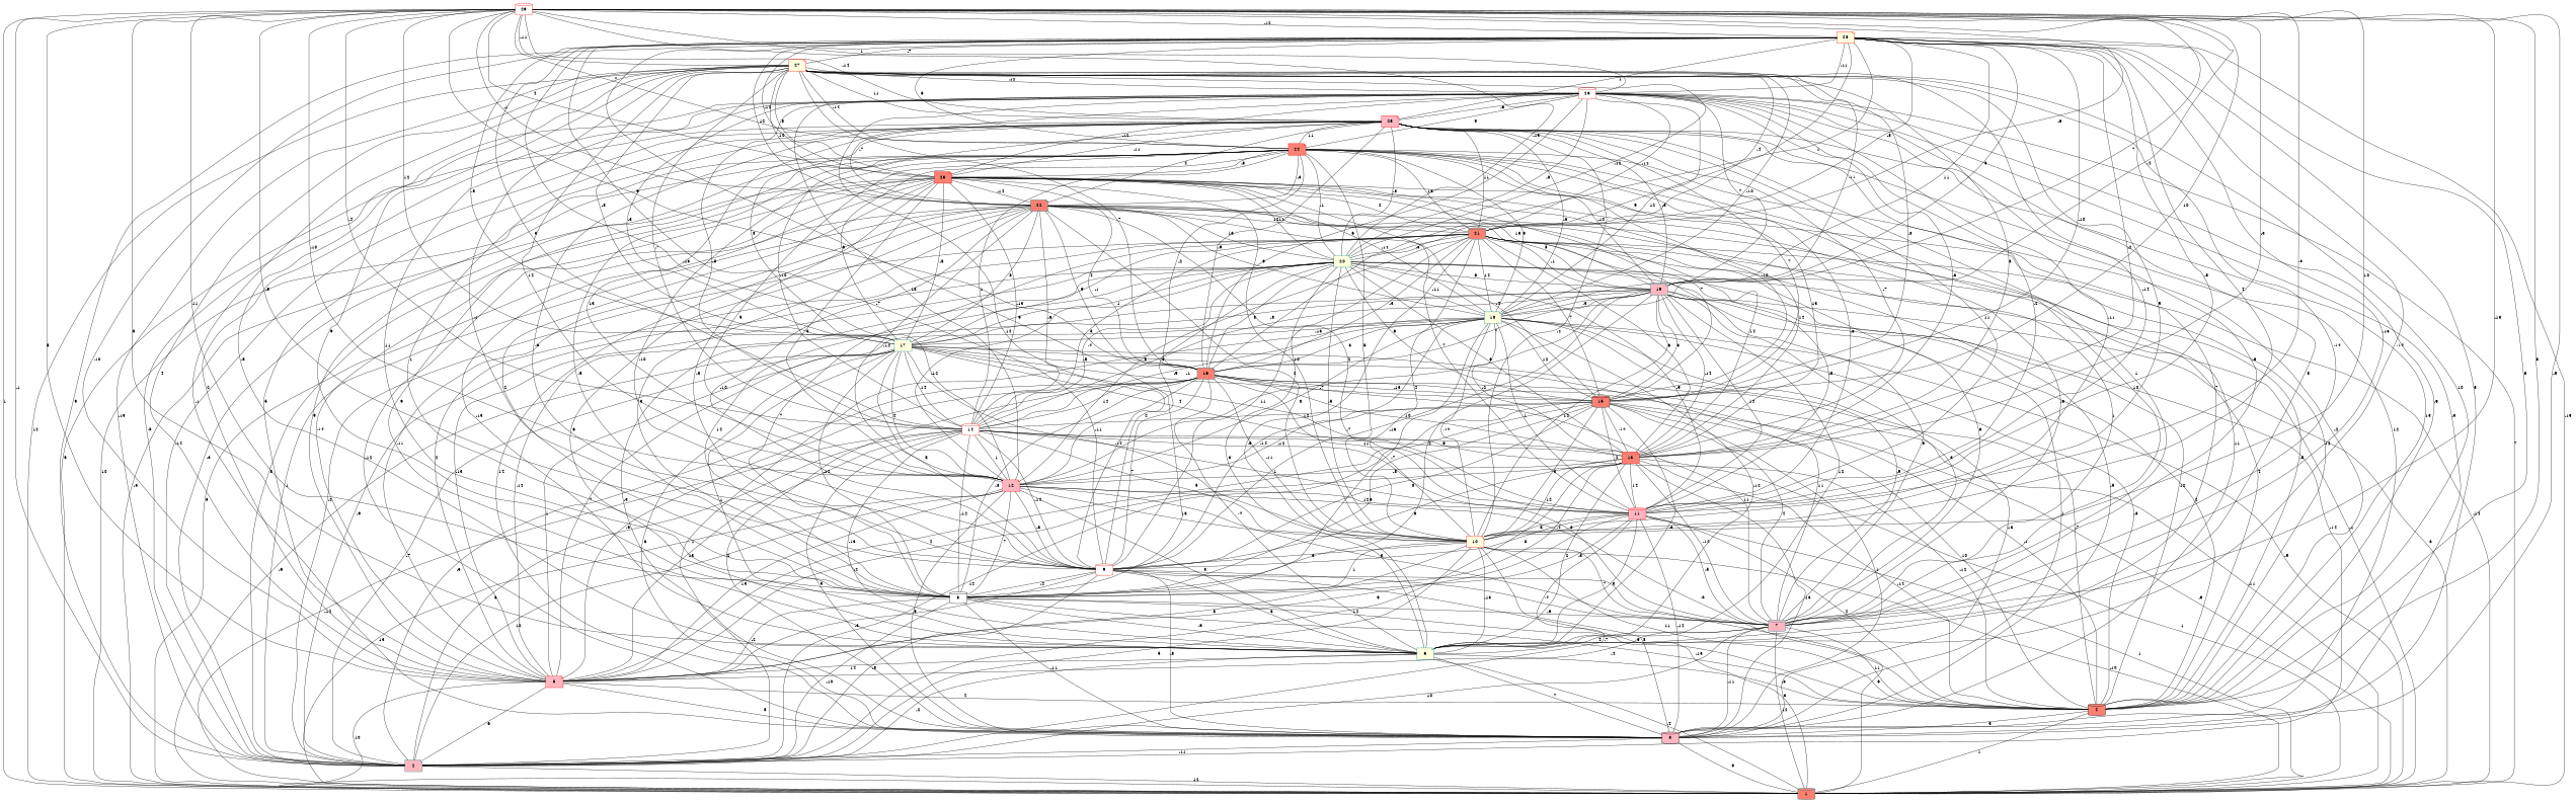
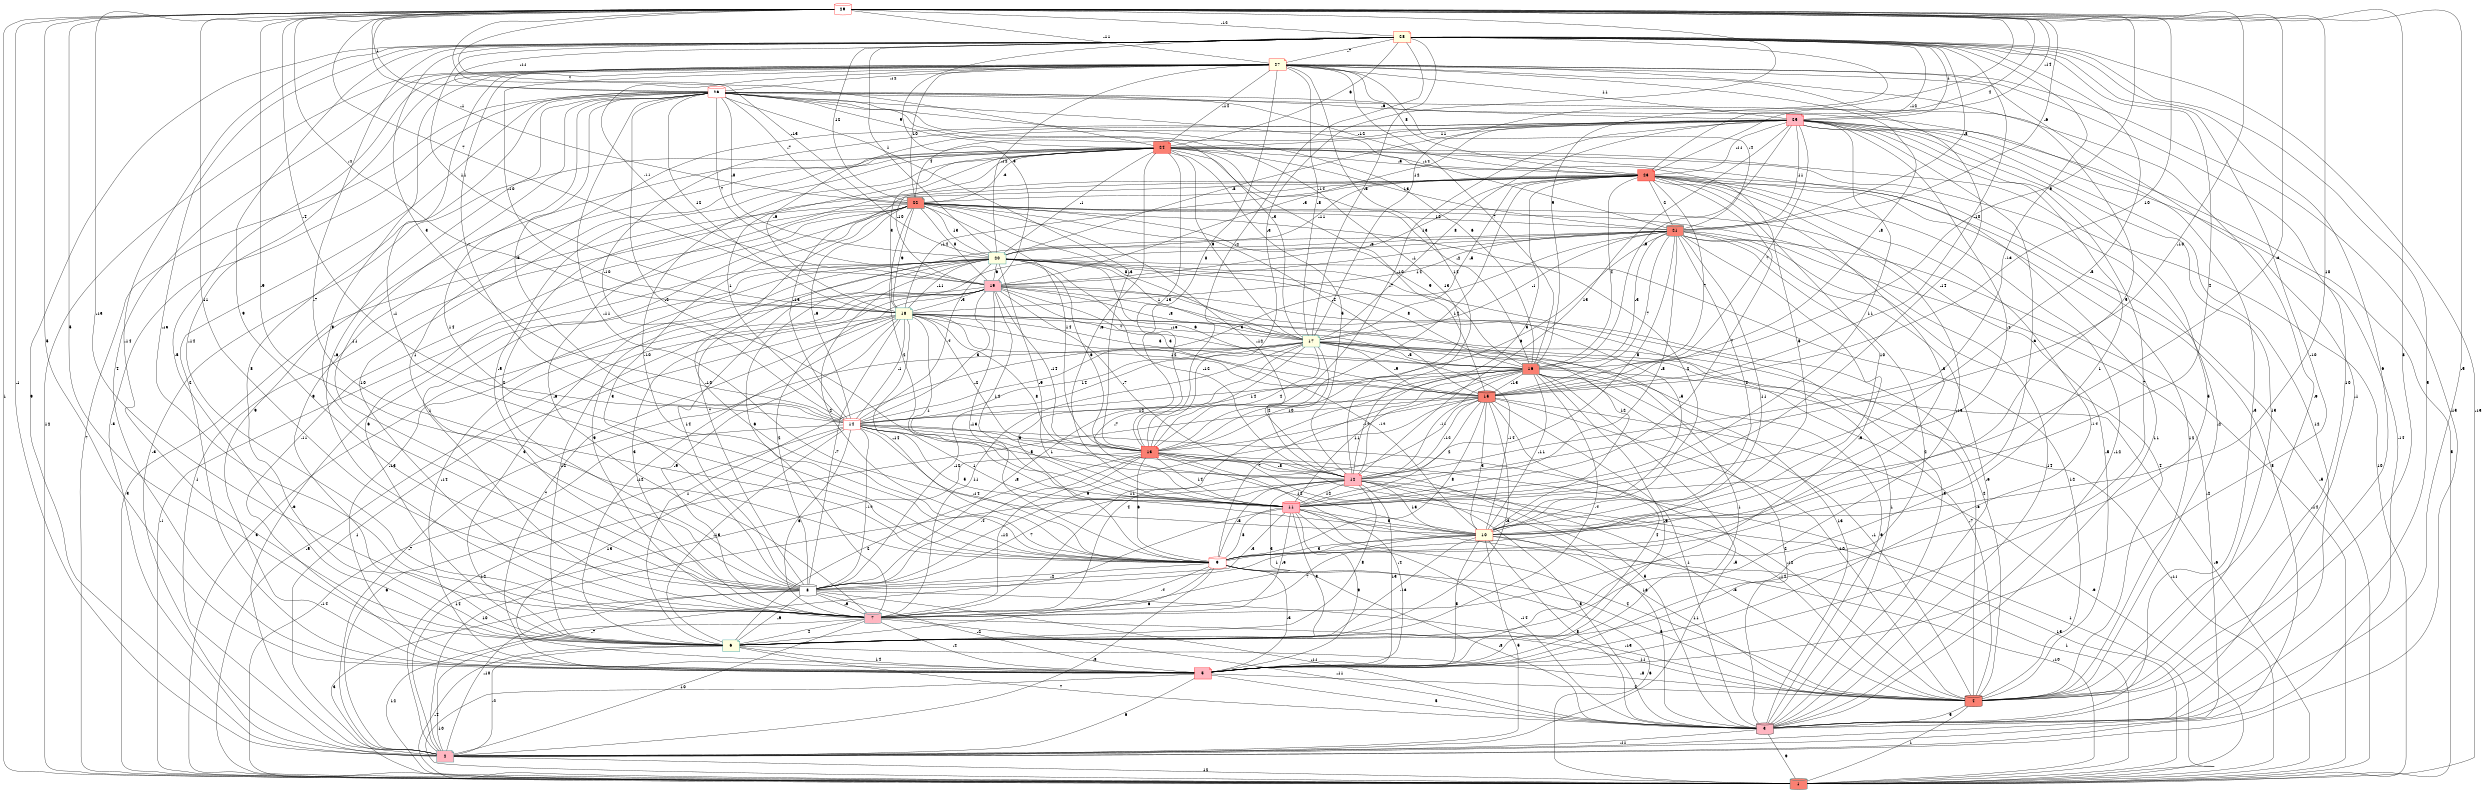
  graph {
    fontname="Helvetica,Arial,sans-serif"
    node [color=red fillcolor=salmon shape=note style=filled]
    29 [fillcolor=white shape=cylinder]
    1 [color=teal shape=cylinder]
    2 [color=teal fillcolor=lightpink]
    3 [color=black fillcolor=lightpink shape=cylinder]
    4 [color=black shape=cylinder]
    5 [fillcolor=lightpink]
    6 [color=teal fillcolor=lightyellow]
    7 [color=teal fillcolor=lightpink shape=cylinder]
    8 [color=black fillcolor=white shape=cylinder]
    9 [fillcolor=white shape=cylinder]
    10 [fillcolor=lightyellow]
    11 [fillcolor=lightpink shape=cylinder]
    12 [fillcolor=lightpink]
    13
    14 [fillcolor=white shape=cylinder]
    15 [color=black shape=cylinder]
    16 [color=teal]
    17 [color=teal fillcolor=lightyellow]
    18 [color=teal fillcolor=lightyellow]
    19 [color=teal fillcolor=lightpink]
    20 [color=teal fillcolor=lightyellow]
    21 [color=teal shape=cylinder]
    22 [color=teal]
    23
    24
    25 [fillcolor=lightpink]
    26 [fillcolor=white shape=cylinder]
    27 [fillcolor=lightyellow]
    28 [fillcolor=lightyellow]
    29 -- 1 [label=1]
    29 -- 2 [label=-1]
    29 -- 3 [label=-5]
    29 -- 4 [label=8]
    29 -- 5 [label=5]
    29 -- 6 [label=5]
    29 -- 7 [label=-13]
    29 -- 8 [label=11]
    29 -- 9 [label=-9]
    29 -- 10 [label=10]
    29 -- 11 [label=-3]
    29 -- 12 [label=-10]
    29 -- 13 [label=-3]
    29 -- 14 [label=-4]
    29 -- 15 [label=10]
    29 -- 16 [label=9]
    29 -- 17 [label=12]
    29 -- 18 [label=-4]
    29 -- 19 [label=7]
    29 -- 20 [label=-13]
    29 -- 21 [label=-6]
    29 -- 22 [label=-1]
    29 -- 23 [label=4]
    29 -- 24 [label=7]
    29 -- 25 [label=-14]
    29 -- 26 [label=1]
    29 -- 27 [label=-11]
    29 -- 28 [label=-12]
    2 -- 1 [label=12]
    3 -- 1 [label=9]
    3 -- 2 [label=-11]
    4 -- 1 [label=1]
    4 -- 3 [label=5]
    5 -- 1 [label=10]
    5 -- 2 [label=6]
    5 -- 3 [label=5]
    5 -- 4 [label=4]
    6 -- 1 [label=-4]
    6 -- 2 [label=-2]
    6 -- 3 [label=7]
    6 -- 4 [label=-8]
    6 -- 5 [label=14]
    7 -- 1 [label=12]
    7 -- 2 [label=10]
    7 -- 3 [label=-11]
    7 -- 4 [label=11]
    7 -- 5 [label=-4]
    7 -- 6 [label=4]
    8 -- 1 [label=3]
    8 -- 2 [label=-10]
    8 -- 3 [label=-11]
    8 -- 4 [label=-13]
    8 -- 5 [label=-2]
    8 -- 6 [label=-9]
    8 -- 7 [label=-9]
    9 -- 1 [label=6]
    9 -- 2 [label=-8]
    9 -- 3 [label=-8]
    9 -- 4 [label=6]
    9 -- 5 [label=-3]
    9 -- 6 [label=6]
    9 -- 7 [label=-4]
    9 -- 8 [label=-2]
    10 -- 1 [label=-10]
    10 -- 2 [label=5]
    10 -- 3 [label=8]
    10 -- 4 [label=11]
    10 -- 5 [label=5]
    10 -- 6 [label=-13]
    10 -- 7 [label=7]
    10 -- 8 [label=1]
    10 -- 9 [label=3]
    11 -- 1 [label=1]
    11 -- 2 [label=-7]
    11 -- 3 [label=-14]
    11 -- 4 [label=4]
    11 -- 5 [label=9]
    11 -- 6 [label=3]
    11 -- 7 [label=-5]
    11 -- 8 [label=-3]
    11 -- 9 [label=8]
    11 -- 10 [label=5]
    12 -- 1 [label=13]
    12 -- 2 [label=10]
    12 -- 3 [label=5]
    12 -- 4 [label=-5]
    12 -- 5 [label=13]
    12 -- 6 [label=8]
    12 -- 7 [label=3]
    12 -- 8 [label=7]
    12 -- 9 [label=-5]
    12 -- 10 [label=13]
    12 -- 11 [label=12]
    13 -- 1 [label=1]
    13 -- 2 [label=14]
    13 -- 3 [label=13]
    13 -- 4 [label=-14]
    13 -- 5 [label=-4]
    13 -- 6 [label=2]
    13 -- 7 [label=-12]
    13 -- 8 [label=-4]
    13 -- 9 [label=6]
    13 -- 10 [label=12]
    13 -- 11 [label=14]
    13 -- 12 [label=-8]
    14 -- 1 [label=-14]
    14 -- 2 [label=6]
    14 -- 3 [label=5]
    14 -- 4 [label=-12]
    14 -- 5 [label=13]
    14 -- 6 [label=-13]
    14 -- 7 [label=6]
    14 -- 8 [label=-12]
    14 -- 9 [label=-14]
    14 -- 10 [label=5]
    14 -- 11 [label=1]
    14 -- 12 [label=1]
    14 -- 13 [label=9]
    15 -- 1 [label=-9]
    15 -- 2 [label=12]
    15 -- 3 [label=1]
    15 -- 4 [label=10]
    15 -- 5 [label=4]
    15 -- 6 [label=-3]
    15 -- 7 [label=4]
    15 -- 8 [label=6]
    15 -- 9 [label=8]
    15 -- 10 [label=3]
    15 -- 11 [label=2]
    15 -- 12 [label=-12]
    15 -- 13 [label=-12]
    15 -- 14 [label=12]
    16 -- 1 [label=-11]
    16 -- 2 [label=-5]
    16 -- 3 [label=2]
    16 -- 4 [label=-1]
    16 -- 5 [label=-9]
    16 -- 6 [label=-4]
    16 -- 7 [label=11]
    16 -- 8 [label=-8]
    16 -- 9 [label=7]
    16 -- 10 [label=-11]
    16 -- 11 [label=11]
    16 -- 12 [label=-11]
    16 -- 13 [label=10]
    16 -- 14 [label=14]
    16 -- 15 [label=-13]
    17 -- 1 [label=-6]
    17 -- 2 [label=-7]
    17 -- 3 [label=6]
    17 -- 4 [label=-7]
    17 -- 5 [label=1]
    17 -- 6 [label=1]
    17 -- 7 [label=11]
    17 -- 8 [label=-12]
    17 -- 9 [label=5]
    17 -- 10 [label=-14]
    17 -- 11 [label=-7]
    17 -- 12 [label=2]
    17 -- 13 [label=4]
    17 -- 14 [label=14]
    17 -- 15 [label=-9]
    17 -- 16 [label=-5]
    18 -- 1 [label=-5]
    18 -- 2 [label=1]
    18 -- 3 [label=13]
    18 -- 4 [label=-8]
    18 -- 5 [label=7]
    18 -- 6 [label=-12]
    18 -- 7 [label=-9]
    18 -- 8 [label=-7]
    18 -- 9 [label=-14]
    18 -- 10 [label=-12]
    18 -- 11 [label=1]
    18 -- 12 [label=8]
    18 -- 13 [label=-2]
    18 -- 14 [label=-1]
    18 -- 15 [label=12]
    18 -- 16 [label=3]
    18 -- 17 [label=-13]
    19 -- 1 [label=3]
-   19 -- 2 [label=-14]
    19 -- 3 [label=1]
    19 -- 4 [label=2]
    19 -- 5 [label=-14]
    19 -- 6 [label=12]
    19 -- 7 [label=3]
    19 -- 8 [label=2]
    19 -- 9 [label=-13]
    19 -- 10 [label=12]
    19 -- 11 [label=14]
    19 -- 12 [label=-7]
    19 -- 13 [label=-14]
    19 -- 14 [label=3]
    19 -- 15 [label=3]
    19 -- 16 [label=7]
    19 -- 17 [label=-8]
    19 -- 18 [label=-3]
    20 -- 1 [label=-1]
    20 -- 2 [label=-9]
    20 -- 3 [label=-3]
    20 -- 4 [label=12]
    20 -- 5 [label=-13]
    20 -- 6 [label=3]
    20 -- 7 [label=9]
    20 -- 8 [label=14]
    20 -- 9 [label=2]
    20 -- 10 [label=-5]
    20 -- 11 [label=-9]
    20 -- 12 [label=-12]
    20 -- 13 [label=6]
    20 -- 14 [label=-4]
    20 -- 15 [label=6]
    20 -- 16 [label=8]
    20 -- 17 [label=1]
    20 -- 18 [label=-11]
    20 -- 19 [label=6]
    21 -- 1 [label=-14]
    21 -- 2 [label=-2]
    21 -- 3 [label=-5]
    21 -- 4 [label=4]
    21 -- 5 [label=2]
    21 -- 6 [label=-9]
    21 -- 7 [label=6]
    21 -- 8 [label=7]
    21 -- 9 [label=11]
    21 -- 10 [label=4]
    21 -- 11 [label=-8]
    21 -- 12 [label=5]
    21 -- 13 [label=6]
    21 -- 14 [label=3]
    21 -- 15 [label=7]
    21 -- 16 [label=-3]
    21 -- 17 [label=-1]
    21 -- 18 [label=14]
    21 -- 19 [label=-1]
    21 -- 20 [label=-3]
    22 -- 1 [label=3]
    22 -- 2 [label=1]
    22 -- 3 [label=14]
    22 -- 4 [label=-5]
    22 -- 5 [label=-11]
    22 -- 6 [label=6]
    22 -- 7 [label=1]
    22 -- 8 [label=3]
    22 -- 9 [label=-10]
    22 -- 10 [label=2]
    22 -- 11 [label=2]
    22 -- 12 [label=-12]
    22 -- 13 [label=14]
    22 -- 14 [label=-6]
    22 -- 15 [label=-4]
    22 -- 16 [label=9]
    22 -- 17 [label=8]
    22 -- 18 [label=9]
    22 -- 19 [label=8]
    22 -- 20 [label=13]
    22 -- 21 [label=12]
    23 -- 1 [label=-5]
    23 -- 2 [label=8]
    23 -- 3 [label=-12]
    23 -- 4 [label=12]
    23 -- 5 [label=-14]
    23 -- 6 [label=-13]
    23 -- 7 [label=-6]
    23 -- 8 [label=2]
    23 -- 9 [label=-3]
    23 -- 10 [label=10]
    23 -- 11 [label=7]
    23 -- 12 [label=3]
    23 -- 13 [label=14]
    23 -- 14 [label=-13]
    23 -- 15 [label=7]
    23 -- 16 [label=4]
    23 -- 17 [label=-5]
    23 -- 18 [label=-14]
    23 -- 19 [label=13]
    23 -- 20 [label=-11]
    23 -- 21 [label=2]
    23 -- 22 [label=-14]
    24 -- 1 [label=10]
    24 -- 2 [label=-3]
    24 -- 3 [label=11]
    24 -- 4 [label=-2]
    24 -- 5 [label=9]
    24 -- 6 [label=9]
    24 -- 7 [label=10]
    24 -- 8 [label=-5]
    24 -- 9 [label=-10]
    24 -- 10 [label=5]
    24 -- 11 [label=-6]
    24 -- 12 [label=5]
    24 -- 13 [label=13]
    24 -- 14 [label=1]
    24 -- 15 [label=-10]
    24 -- 16 [label=-2]
    24 -- 17 [label=6]
    24 -- 18 [label=3]
    24 -- 19 [label=-10]
    24 -- 20 [label=-1]
    24 -- 21 [label=13]
    24 -- 22 [label=-3]
    24 -- 23 [label=-3]
    25 -- 1 [label=5]
    25 -- 2 [label=-14]
    25 -- 3 [label=12]
    25 -- 4 [label=13]
    25 -- 5 [label=5]
    25 -- 6 [label=7]
    25 -- 7 [label=1]
    25 -- 8 [label=1]
    25 -- 9 [label=-6]
    25 -- 10 [label=-4]
    25 -- 11 [label=11]
    25 -- 12 [label=13]
    25 -- 13 [label=-7]
    25 -- 14 [label=-10]
    25 -- 15 [label=7]
    25 -- 16 [label=-9]
    25 -- 17 [label=8]
    25 -- 18 [label=-6]
    25 -- 19 [label=-3]
    25 -- 20 [label=-8]
    25 -- 21 [label=11]
    25 -- 22 [label=4]
    25 -- 23 [label=-11]
    25 -- 24 [label=11]
    26 -- 1 [label=7]
    26 -- 2 [label=-5]
    26 -- 3 [label=-3]
    26 -- 4 [label=-9]
    26 -- 5 [label=2]
    26 -- 6 [label=8]
    26 -- 7 [label=-6]
    26 -- 8 [label=11]
    26 -- 9 [label=14]
    26 -- 10 [label=-11]
    26 -- 11 [label=-2]
    26 -- 12 [label=13]
    26 -- 13 [label=-3]
    26 -- 14 [label=-5]
    26 -- 16 [label=6]
    26 -- 17 [label=-3]
    26 -- 18 [label=12]
    26 -- 19 [label=7]
    26 -- 20 [label=-8]
    26 -- 21 [label=-14]
    26 -- 22 [label=-7]
    26 -- 23 [label=-12]
    26 -- 24 [label=9]
    26 -- 25 [label=-6]
    27 -- 1 [label=12]
    27 -- 2 [label=-13]
    27 -- 3 [label=-1]
    27 -- 4 [label=10]
    27 -- 5 [label=4]
    27 -- 6 [label=-5]
    27 -- 7 [label=-14]
    27 -- 8 [label=9]
    27 -- 9 [label=-1]
    27 -- 10 [label=5]
    27 -- 11 [label=-14]
    27 -- 12 [label=14]
    27 -- 13 [label=8]
    27 -- 14 [label=-7]
    27 -- 15 [label=-8]
    27 -- 16 [label=7]
    27 -- 17 [label=-8]
    27 -- 18 [label=-10]
    27 -- 19 [label=-11]
    27 -- 20 [label=-12]
    27 -- 21 [label=-4]
    27 -- 22 [label=10]
    27 -- 23 [label=8]
    27 -- 24 [label=-14]
    27 -- 25 [label=11]
    27 -- 26 [label=-12]
    28 -- 1 [label=-13]
    28 -- 2 [label=9]
    28 -- 3 [label=5]
    28 -- 4 [label=6]
    28 -- 5 [label=-10]
    28 -- 6 [label=-14]
    28 -- 7 [label=-13]
    28 -- 8 [label=9]
    28 -- 9 [label=-7]
    28 -- 10 [label=4]
    28 -- 11 [label=-5]
    28 -- 12 [label=-13]
    28 -- 13 [label=-2]
    28 -- 14 [label=3]
    28 -- 15 [label=-10]
    28 -- 16 [label=9]
    28 -- 17 [label=-5]
    28 -- 18 [label=11]
    28 -- 19 [label=3]
    28 -- 20 [label=1]
    28 -- 21 [label=-8]
    28 -- 22 [label=12]
    28 -- 23 [label=-12]
    28 -- 24 [label=6]
    28 -- 25 [label=1]
    28 -- 26 [label=-11]
    28 -- 27 [label=-7]
  }
